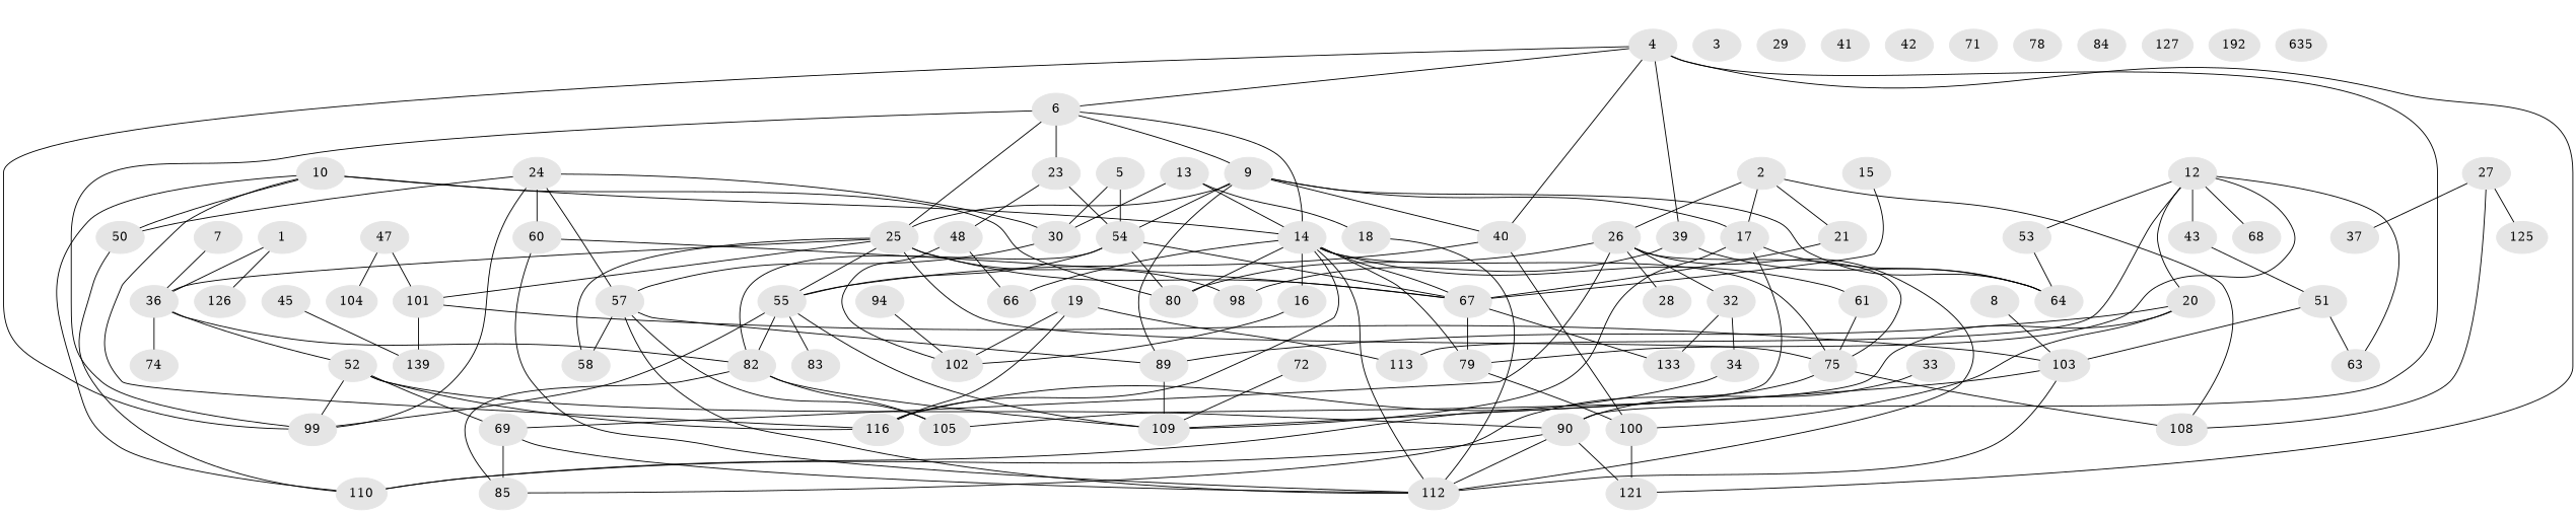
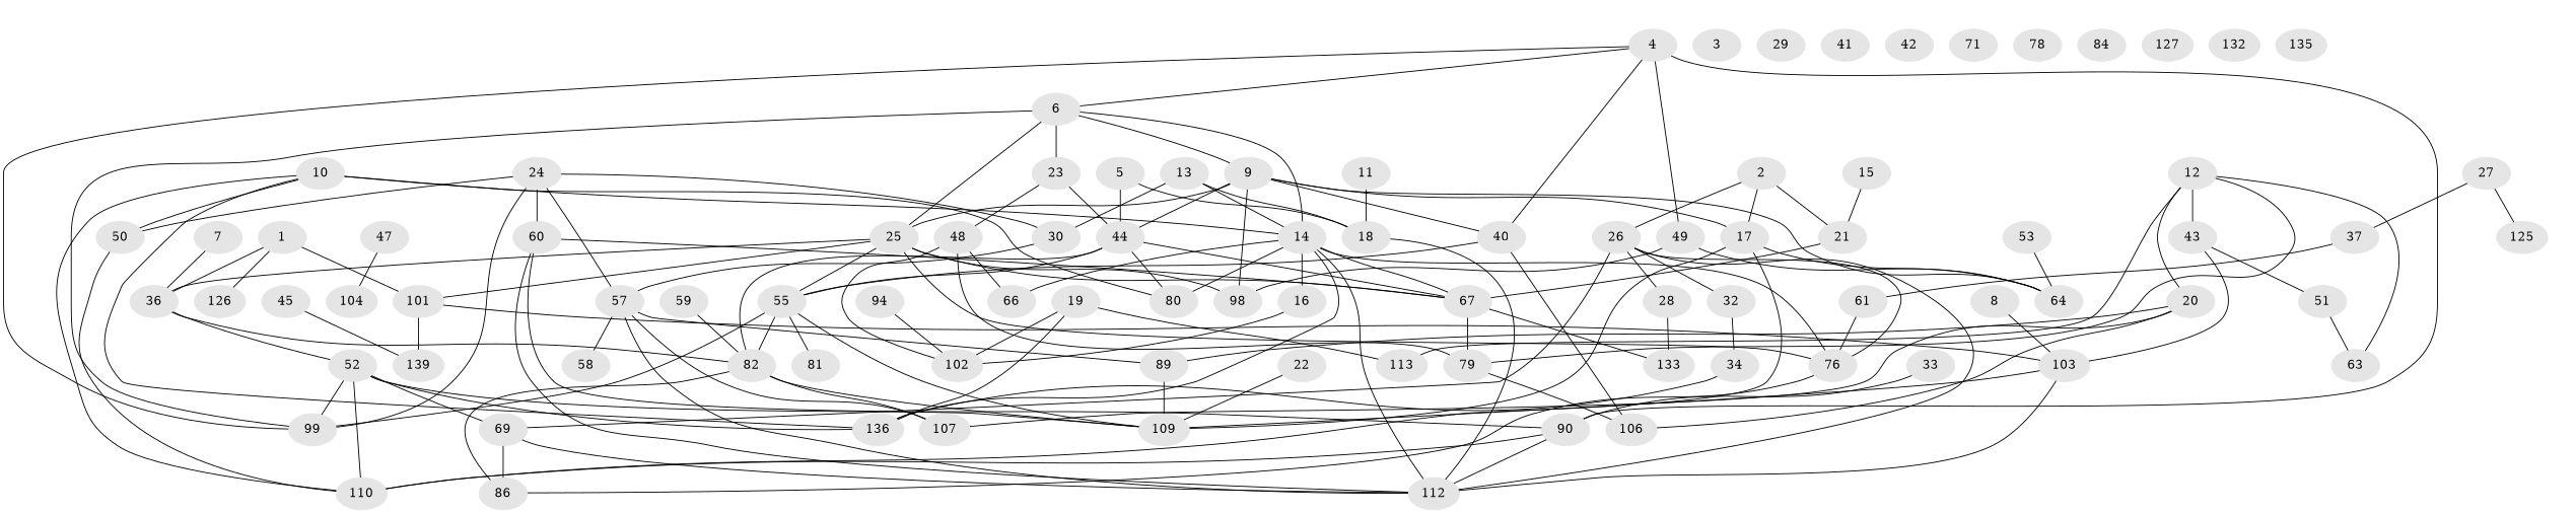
  graph {
    node [color=gray90 style=filled]
    36 [super="+130"]
    82 [super="+134"]
    52 [super="+136"]
-   74 [super="+138"]
    1
    126
    2 [super="+63"]
    17 [super="+46"]
    21
    26 [super="+35"]
-   108
    64 [super="+128"]
    110 [super="+115"]
    109 [super="+120"]
    67 [super="+137"]
    80 [super="+114"]
-   76 [super="+118" label=75]
+   76 [super="+118"]
    112 [super="+129"]
    28
    32 [super="+62"]
    69
    3
    4 [super="+81"]
    6 [super="+123"]
-   39
+   39 [label=49]
    40 [super="+93"]
    90 [super="+92"]
    99 [super="+131"]
-   121
    9 [super="+97"]
    14 [super="+72"]
    23 [super="+88"]
    25 [super="+77"]
    98
-   100
+   100 [label=106]
    55 [super="+75"]
    5
    30
-   44 [super="+73" label=54]
+   44 [super="+73"]
    57 [super="+66"]
    89 [super="+95"]
-   116 [super="+117"]
+   116 [super="+117" label=136]
    16 [super="+70"]
    n44 [label=66]
    48
    58 [super="+85"]
    101
    7 [super="+122"]
    8 [super="+105"]
    103 [super="+124"]
    10 [super="+31"]
    50 [super="+87"]
+   11
    18
    12 [super="+106"]
    20 [super="+96"]
    43
    53 [super="+54"]
    n59 [label=63]
-   68
    79
    113
-   107 [label=105]
+   107
    51
-   86 [label=85]
+   86
    13
    102 [super="+119"]
    133
    15
    60 [super="+111"]
    19
-   22 [label=72]
+   22
    24 [super="+49"]
-   83
+   83 [label=81]
    139
    34
    27 [super="+38"]
    37
    125
    61 [super="+91"]
    29
    33
    41
    42
    45
    47
    104
+   59
    71
    78
    84
    94
    127
-   132 [label=192]
-   135 [label=635]
+   132
+   135
    36 -- 82
    36 -- 52
-   36 -- 74
    82 -- 109
    82 -- 107
    82 -- 86
+   52 -- 110
    52 -- 69
    52 -- 90
    52 -- 99
    52 -- 116
    1 -- 36
    1 -- 126
    2 -- 17
    2 -- 21
    2 -- 26
-   2 -- 108
    17 -- 64
    17 -- 110
    17 -- 109
    21 -- 67
-   26 -- 80
    26 -- 76
    26 -- 112
    26 -- 28
    26 -- 32
    26 -- 69
    67 -- 79
    67 -- 133
-   76 -- 108 [weight=2]
    76 -- 86
-   32 -- 133
+   28 -- 133
    32 -- 34
    69 -- 112
    69 -- 86
    4 -- 6
    4 -- 39
    4 -- 40
    4 -- 90
    4 -- 99
-   4 -- 121
    6 -- 99
    6 -- 9
    6 -- 14
    6 -- 23 [weight=2]
    6 -- 25
    39 -- 64
    39 -- 98
    40 -- 100
    40 -- 55
    90 -- 110
    90 -- 112
-   90 -- 121
    9 -- 17
    9 -- 64
    9 -- 40
    9 -- 25
    9 -- 44
-   9 -- 89
+   9 -- 98
    14 -- 67
    14 -- 80
    14 -- 76
    14 -- 112
    14 -- 116
    14 -- 16
    14 -- n44
    23 -- 44
    23 -- 48
    25 -- 36
    25 -- 67
    25 -- 76
    25 -- 98
    25 -- 55
-   25 -- 58
    25 -- 101
-   100 -- 121
    55 -- 82
    55 -- 109
    55 -- 99
    55 -- 83
-   5 -- 30
+   5 -- 18
    5 -- 44
    30 -- 57
    44 -- 82
    44 -- 67
    44 -- 80
    44 -- 55
    57 -- 112
    57 -- 89
    57 -- 58
    57 -- 107
    89 -- 109
    16 -- 102
    48 -- n44
-   14 -- 79
+   48 -- 79
    48 -- 102
    101 -- 103
    101 -- 139
    7 -- 36
    8 -- 103
    103 -- 109
    103 -- 112
    10 -- 110
    10 -- 80 [weight=2]
    10 -- 14
    10 -- 116
    10 -- 50
    50 -- 110
+   11 -- 18
    18 -- 112
    12 -- 20
    12 -- 43
-   12 -- 53
    12 -- n59
-   12 -- 68
    12 -- 79
    12 -- 113
    20 -- 100
    20 -- 89 [weight=2]
    20 -- 107
-   51 -- 103
+   43 -- 103
    43 -- 51
    53 -- 64
    79 -- 100
    51 -- n59
    13 -- 14
    13 -- 30
    13 -- 18
-   15 -- 67
+   15 -- 21
+   60 -- 109
    60 -- 67
    60 -- 112
    19 -- 116
    19 -- 113
    19 -- 102
    22 -- 109
    24 -- 99
    24 -- 30
    24 -- 57
    24 -- 50
    24 -- 60
    34 -- 116
-   27 -- 108
    27 -- 37
    27 -- 125
-   14 -- 61
+   37 -- 61
    61 -- 76
    33 -- 90
    45 -- 139
-   47 -- 101
+   1 -- 101
    47 -- 104
+   59 -- 82
    94 -- 102
  }
